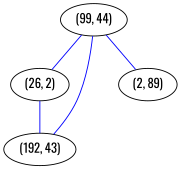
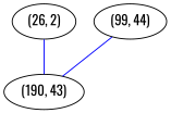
  graph {
    fontname=Oswald
    node [fontname=Oswald]
    edge [color=blue fontname=Oswald weight=3]
    "(26, 2)"
-   "(190, 43)" [label="(192, 43)"]
+   "(190, 43)"
    "(99, 44)"
-   "(2, 89)"
    "(26, 2)" -- "(190, 43)"
-   "(99, 44)" -- "(26, 2)"
    "(99, 44)" -- "(190, 43)" [weight=1]
-   "(99, 44)" -- "(2, 89)"
  }
